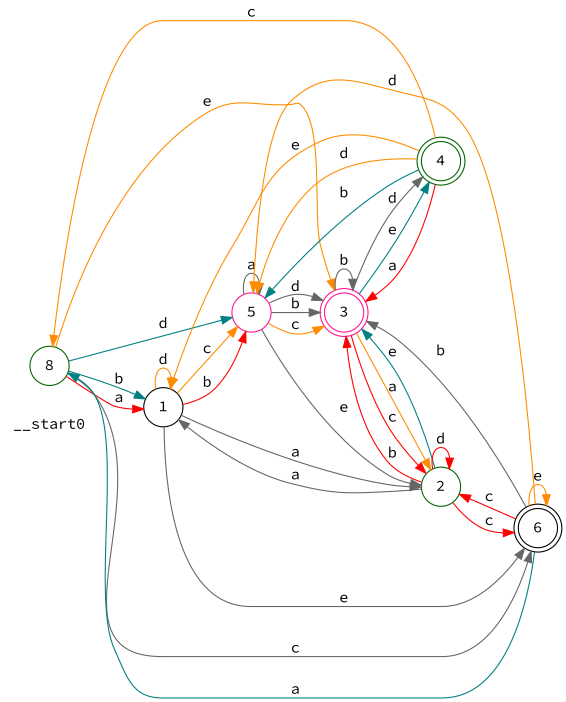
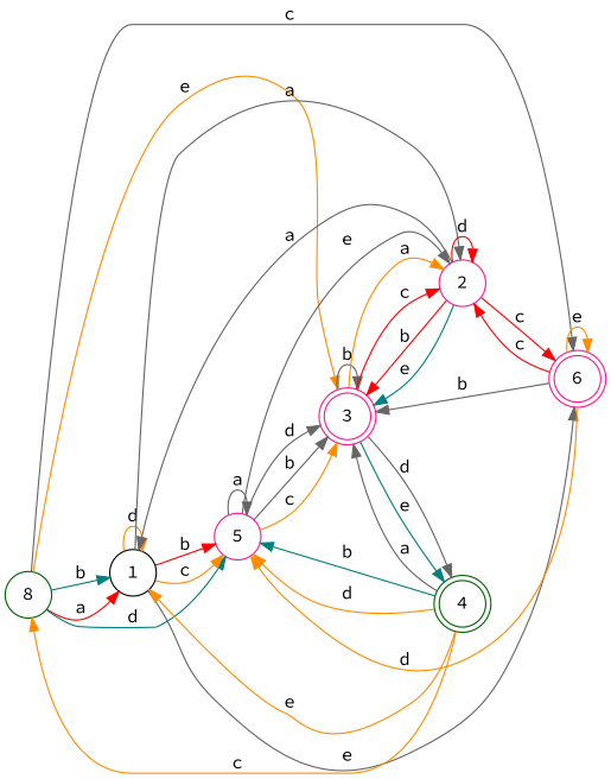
  digraph {
    fontname="Source Code Pro"
    rankdir=LR
    node [color=black fontname="Source Code Pro" shape=circle fillcolor=white style=filled]
    edge [color=gray40 fontname="Source Code Pro"]
-   __start0 [shape=none fillcolor="" style=""]
    n2 [color=darkgreen label=8]
    n3 [label=1]
    n4 [color=deeppink label=3 shape=doublecircle style="rounded,filled"]
    n5 [color=deeppink label=5 style="rounded,filled"]
-   n6 [label=6 shape=doublecircle style="rounded,filled"]
-   n7 [color=darkgreen label=2]
+   n6 [color=deeppink label=6 shape=doublecircle style="rounded,filled"]
+   n7 [color=deeppink label=2]
    n8 [color=darkgreen label=4 shape=doublecircle]
    n2 -> n3 [color=red label=a]
    n2 -> n3 [color=teal label=b]
    n2 -> n4 [color=darkorange label=e]
    n2 -> n5 [color=teal label=d]
    n2 -> n6 [label=c]
    n3 -> n3 [color=darkorange label=d]
    n3 -> n5 [color=red label=b]
    n3 -> n5 [color=darkorange label=c]
    n3 -> n6 [label=e]
    n3 -> n7 [label=a]
    n4 -> n4 [label=b]
    n4 -> n7 [color=darkorange label=a]
    n4 -> n7 [color=red label=c]
    n4 -> n8 [label=d]
    n4 -> n8 [color=teal label=e]
    n5 -> n4 [label=b]
    n5 -> n4 [color=darkorange label=c]
    n5 -> n4 [label=d]
    n5 -> n5 [label=a]
    n5 -> n7 [label=e]
-   n6 -> n2 [color=teal label=a]
    n6 -> n4 [label=b]
    n6 -> n5 [color=darkorange label=d]
    n6 -> n6 [color=darkorange label=e]
    n6 -> n7 [color=red label=c]
    n7 -> n3 [label=a]
    n7 -> n4 [color=red label=b]
    n7 -> n4 [color=teal label=e]
    n7 -> n6 [color=red label=c]
    n7 -> n7 [color=red label=d]
    n8 -> n2 [color=darkorange label=c]
    n8 -> n3 [color=darkorange label=e]
-   n8 -> n4 [color=red label=a]
+   n8 -> n4 [label=a]
    n8 -> n5 [color=teal label=b]
    n8 -> n5 [color=darkorange label=d]
  }
